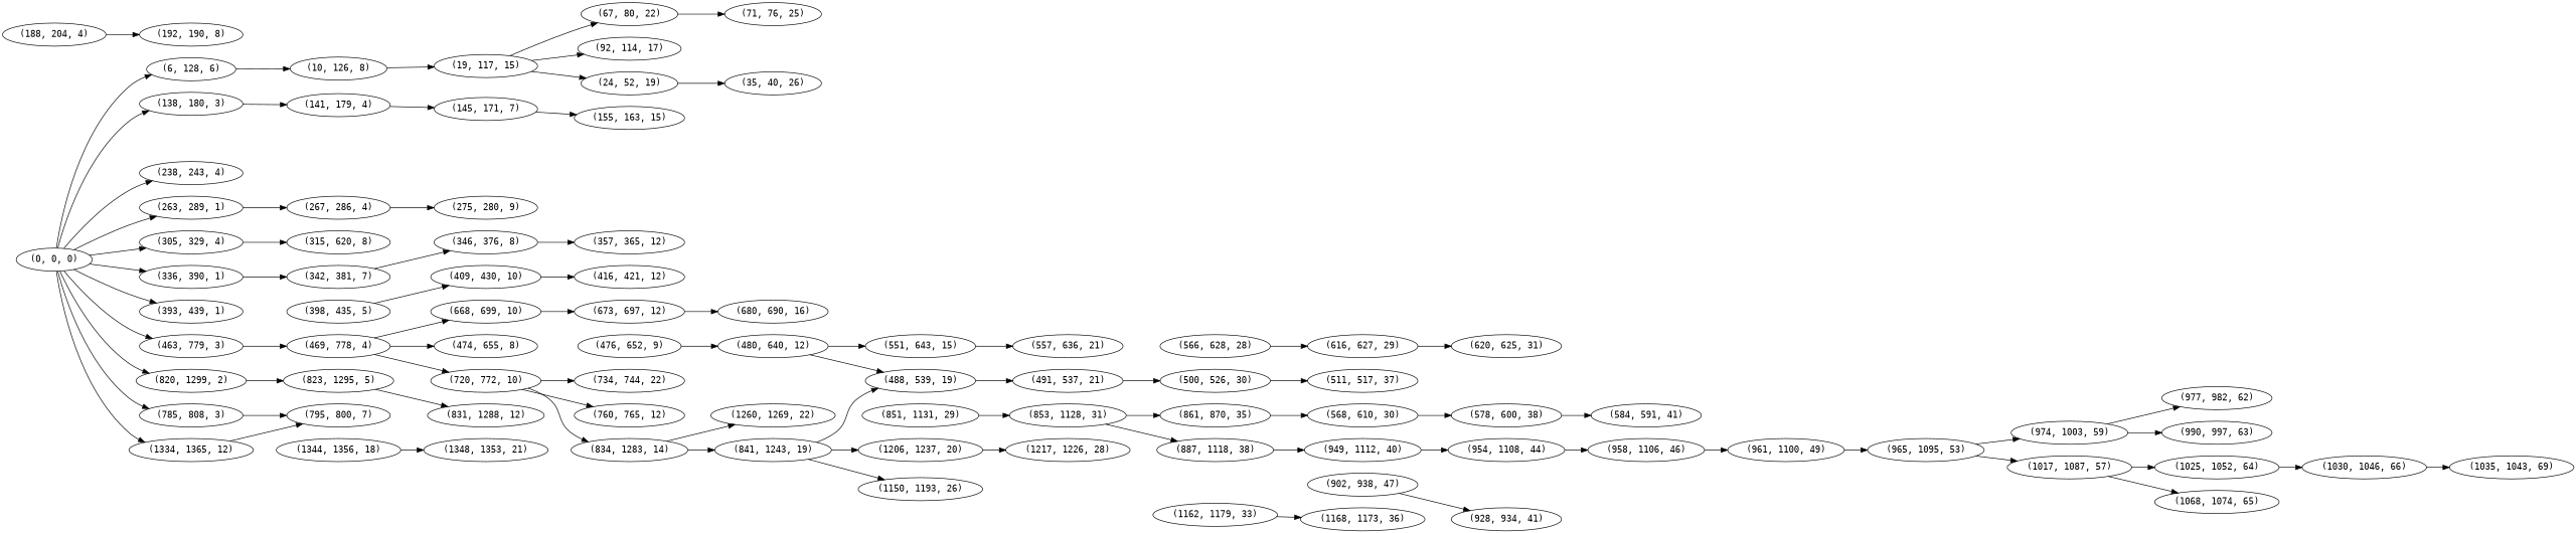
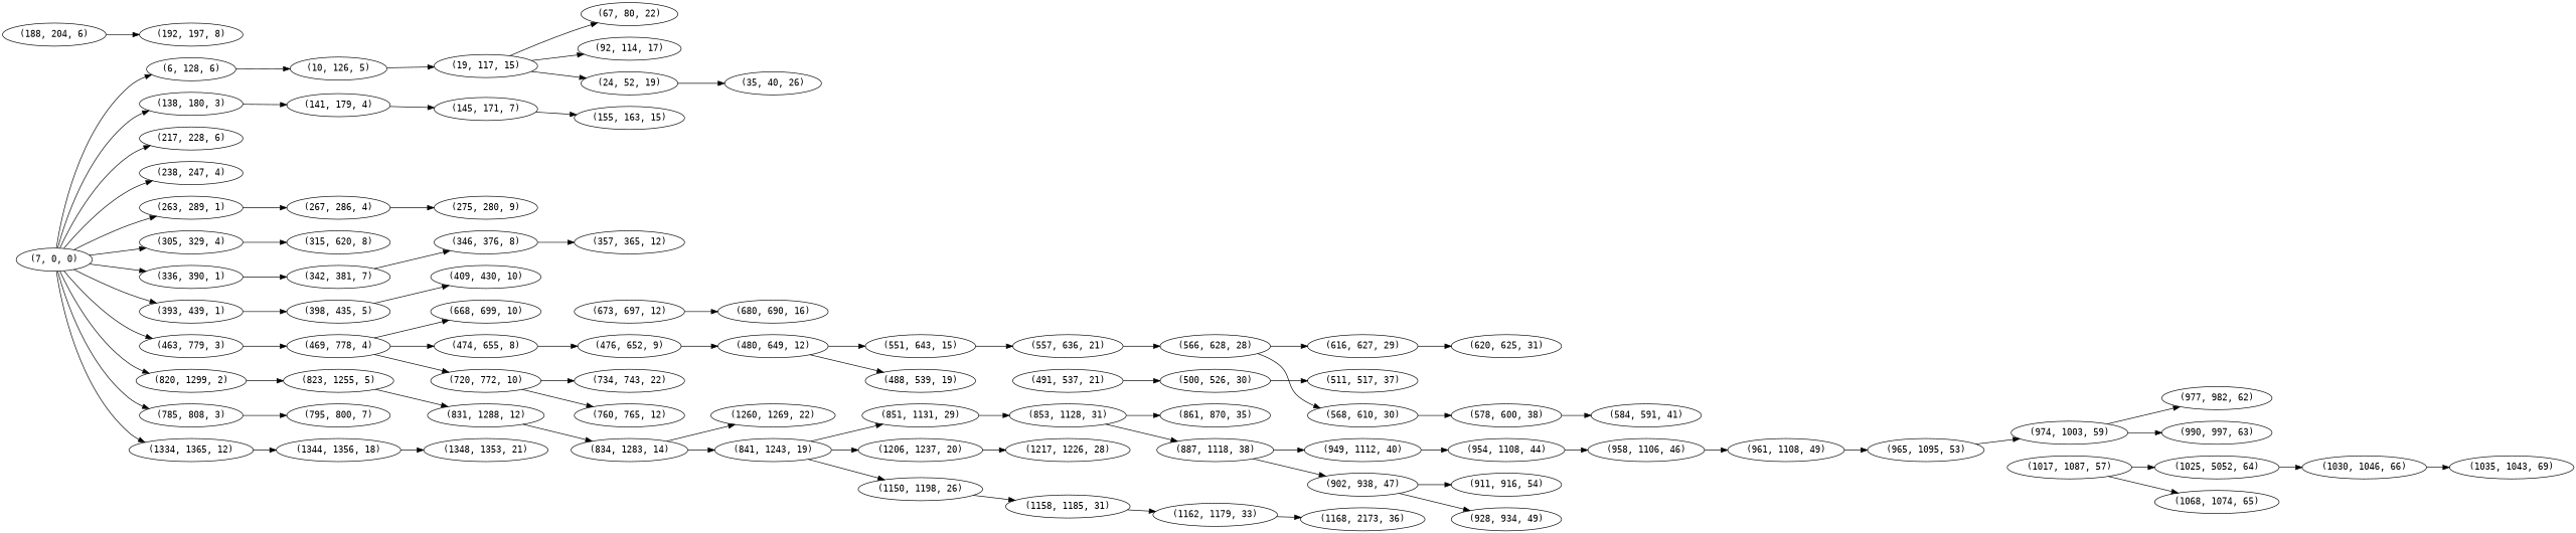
  digraph {
    fontname="DejaVu Sans Mono"
    rankdir=LR
    node [fontname="DejaVu Sans Mono"]
    edge [fontname="DejaVu Sans Mono"]
-   "(0, 0, 0)"
+   "(0, 0, 0)" [label="(7, 0, 0)"]
    "(6, 128, 6)"
    "(138, 180, 3)"
-   "(238, 243, 4)"
+   "(217, 228, 6)"
+   "(238, 243, 4)" [label="(238, 247, 4)"]
    "(263, 289, 1)"
    "(305, 329, 4)"
    "(336, 390, 1)"
    "(393, 439, 1)"
    "(463, 779, 3)"
    "(785, 808, 3)"
    "(820, 1299, 2)"
    "(1334, 1365, 12)"
-   "(10, 126, 8)"
+   "(10, 126, 8)" [label="(10, 126, 5)"]
    "(141, 179, 4)"
-   "(188, 204, 4)"
-   "(192, 197, 8)" [label="(192, 190, 8)"]
+   "(188, 204, 4)" [label="(188, 204, 6)"]
+   "(192, 197, 8)"
    "(267, 286, 4)"
    n19 [label="(315, 620, 8)"]
    "(342, 381, 7)"
    "(398, 435, 5)"
    "(469, 778, 4)"
    "(795, 800, 7)"
-   "(823, 1295, 5)"
+   "(823, 1295, 5)" [label="(823, 1255, 5)"]
    "(1344, 1356, 18)"
    "(19, 117, 15)"
    "(24, 52, 19)"
    "(67, 80, 22)"
    "(92, 114, 17)"
    "(35, 40, 26)"
-   "(71, 76, 25)"
    "(145, 171, 7)"
    "(155, 163, 15)"
    "(275, 280, 9)"
    "(346, 376, 8)"
    "(357, 365, 12)"
    "(409, 430, 10)"
-   "(416, 421, 12)"
    "(474, 655, 8)"
    "(668, 699, 10)"
    "(720, 772, 10)"
    "(476, 652, 9)"
    "(673, 697, 12)"
-   "(734, 744, 22)"
+   "(734, 744, 22)" [label="(734, 743, 22)"]
    "(760, 765, 12)"
-   "(480, 649, 12)" [label="(480, 640, 12)"]
+   "(480, 649, 12)"
    "(488, 539, 19)"
    "(551, 643, 15)"
    "(491, 537, 21)"
    "(557, 636, 21)"
    "(500, 526, 30)"
    "(511, 517, 37)"
    "(566, 628, 28)"
    "(568, 610, 30)"
    "(616, 627, 29)"
    "(578, 600, 38)"
    "(620, 625, 31)"
    "(584, 591, 41)"
    "(680, 690, 16)"
    "(831, 1288, 12)"
    "(834, 1283, 14)"
    "(841, 1243, 19)"
    "(1260, 1269, 22)"
    "(851, 1131, 29)"
-   "(1150, 1193, 26)"
+   "(1150, 1193, 26)" [label="(1150, 1198, 26)"]
    "(1206, 1237, 20)"
    "(853, 1128, 31)"
+   "(1158, 1185, 31)"
    "(1217, 1226, 28)"
    "(861, 870, 35)"
    n71 [label="(887, 1118, 38)"]
    "(902, 938, 47)"
    "(949, 1112, 40)"
-   "(928, 934, 49)" [label="(928, 934, 41)"]
+   "(911, 916, 54)"
+   "(928, 934, 49)"
    "(954, 1108, 44)"
    "(958, 1106, 46)"
-   "(961, 1100, 49)"
+   "(961, 1100, 49)" [label="(961, 1108, 49)"]
    "(965, 1095, 53)"
    "(974, 1003, 59)"
    "(1017, 1087, 57)"
    "(977, 982, 62)"
    "(990, 997, 63)"
-   "(1025, 1052, 64)"
+   "(1025, 1052, 64)" [label="(1025, 5052, 64)"]
    "(1068, 1074, 65)"
    "(1030, 1046, 66)"
    "(1035, 1043, 69)"
    "(1162, 1179, 33)"
-   "(1168, 1173, 36)"
+   "(1168, 1173, 36)" [label="(1168, 2173, 36)"]
    "(1348, 1353, 21)"
    "(0, 0, 0)" -> "(6, 128, 6)"
    "(0, 0, 0)" -> "(138, 180, 3)"
+   "(0, 0, 0)" -> "(217, 228, 6)"
    "(0, 0, 0)" -> "(238, 243, 4)"
    "(0, 0, 0)" -> "(263, 289, 1)"
    "(0, 0, 0)" -> "(305, 329, 4)"
    "(0, 0, 0)" -> "(336, 390, 1)"
    "(0, 0, 0)" -> "(393, 439, 1)"
    "(0, 0, 0)" -> "(463, 779, 3)"
    "(0, 0, 0)" -> "(785, 808, 3)"
    "(0, 0, 0)" -> "(820, 1299, 2)"
    "(0, 0, 0)" -> "(1334, 1365, 12)"
    "(6, 128, 6)" -> "(10, 126, 8)"
    "(138, 180, 3)" -> "(141, 179, 4)"
    "(263, 289, 1)" -> "(267, 286, 4)"
    "(305, 329, 4)" -> n19
    "(336, 390, 1)" -> "(342, 381, 7)"
+   "(393, 439, 1)" -> "(398, 435, 5)"
    "(463, 779, 3)" -> "(469, 778, 4)"
    "(785, 808, 3)" -> "(795, 800, 7)"
    "(820, 1299, 2)" -> "(823, 1295, 5)"
-   "(1334, 1365, 12)" -> "(795, 800, 7)"
+   "(1334, 1365, 12)" -> "(1344, 1356, 18)"
    "(10, 126, 8)" -> "(19, 117, 15)"
    "(141, 179, 4)" -> "(145, 171, 7)"
    "(188, 204, 4)" -> "(192, 197, 8)"
    "(267, 286, 4)" -> "(275, 280, 9)"
    "(342, 381, 7)" -> "(346, 376, 8)"
    "(398, 435, 5)" -> "(409, 430, 10)"
    "(469, 778, 4)" -> "(474, 655, 8)"
    "(469, 778, 4)" -> "(668, 699, 10)"
    "(469, 778, 4)" -> "(720, 772, 10)"
    "(823, 1295, 5)" -> "(831, 1288, 12)"
    "(1344, 1356, 18)" -> "(1348, 1353, 21)"
    "(19, 117, 15)" -> "(24, 52, 19)"
    "(19, 117, 15)" -> "(67, 80, 22)"
    "(19, 117, 15)" -> "(92, 114, 17)"
    "(24, 52, 19)" -> "(35, 40, 26)"
-   "(67, 80, 22)" -> "(71, 76, 25)"
    "(145, 171, 7)" -> "(155, 163, 15)"
    "(346, 376, 8)" -> "(357, 365, 12)"
-   "(409, 430, 10)" -> "(416, 421, 12)"
-   "(668, 699, 10)" -> "(673, 697, 12)"
+   "(474, 655, 8)" -> "(476, 652, 9)"
    "(720, 772, 10)" -> "(734, 744, 22)"
    "(720, 772, 10)" -> "(760, 765, 12)"
    "(476, 652, 9)" -> "(480, 649, 12)"
    "(673, 697, 12)" -> "(680, 690, 16)"
    "(480, 649, 12)" -> "(488, 539, 19)"
    "(480, 649, 12)" -> "(551, 643, 15)"
-   "(488, 539, 19)" -> "(491, 537, 21)"
    "(551, 643, 15)" -> "(557, 636, 21)"
    "(491, 537, 21)" -> "(500, 526, 30)"
+   "(557, 636, 21)" -> "(566, 628, 28)"
    "(500, 526, 30)" -> "(511, 517, 37)"
-   "(861, 870, 35)" -> "(568, 610, 30)"
+   "(566, 628, 28)" -> "(568, 610, 30)"
    "(566, 628, 28)" -> "(616, 627, 29)"
    "(568, 610, 30)" -> "(578, 600, 38)"
    "(616, 627, 29)" -> "(620, 625, 31)"
    "(578, 600, 38)" -> "(584, 591, 41)"
-   "(720, 772, 10)" -> "(834, 1283, 14)"
+   "(831, 1288, 12)" -> "(834, 1283, 14)"
    "(834, 1283, 14)" -> "(841, 1243, 19)"
    "(834, 1283, 14)" -> "(1260, 1269, 22)"
-   "(841, 1243, 19)" -> "(488, 539, 19)"
+   "(841, 1243, 19)" -> "(851, 1131, 29)"
    "(841, 1243, 19)" -> "(1150, 1193, 26)"
    "(841, 1243, 19)" -> "(1206, 1237, 20)"
    "(851, 1131, 29)" -> "(853, 1128, 31)"
+   "(1150, 1193, 26)" -> "(1158, 1185, 31)"
    "(1206, 1237, 20)" -> "(1217, 1226, 28)"
    "(853, 1128, 31)" -> "(861, 870, 35)"
    "(853, 1128, 31)" -> n71
+   "(1158, 1185, 31)" -> "(1162, 1179, 33)"
+   n71 -> "(902, 938, 47)"
    n71 -> "(949, 1112, 40)"
+   "(902, 938, 47)" -> "(911, 916, 54)"
    "(902, 938, 47)" -> "(928, 934, 49)"
    "(949, 1112, 40)" -> "(954, 1108, 44)"
    "(954, 1108, 44)" -> "(958, 1106, 46)"
    "(958, 1106, 46)" -> "(961, 1100, 49)"
    "(961, 1100, 49)" -> "(965, 1095, 53)"
    "(965, 1095, 53)" -> "(974, 1003, 59)"
-   "(965, 1095, 53)" -> "(1017, 1087, 57)"
    "(974, 1003, 59)" -> "(977, 982, 62)"
    "(974, 1003, 59)" -> "(990, 997, 63)"
    "(1017, 1087, 57)" -> "(1025, 1052, 64)"
    "(1017, 1087, 57)" -> "(1068, 1074, 65)"
    "(1025, 1052, 64)" -> "(1030, 1046, 66)"
    "(1030, 1046, 66)" -> "(1035, 1043, 69)"
    "(1162, 1179, 33)" -> "(1168, 1173, 36)"
  }
